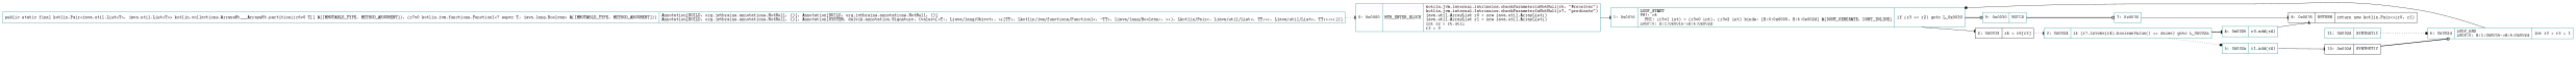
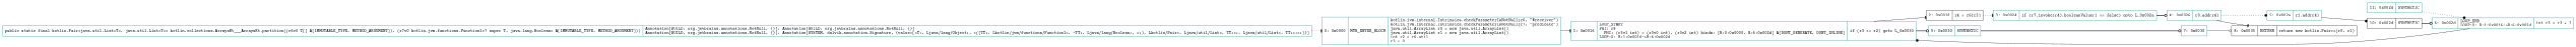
  digraph {
    fontname="Courier Prime"
    rankdir=LR
    node [color=teal fontname="Courier Prime" shape=record]
    edge [arrowhead=tee fontname="Courier Prime" style=solid]
    n1 [label="{0\:\ 0x0000|MTH_ENTER_BLOCK\l|kotlin.jvm.internal.Intrinsics.checkParameterIsNotNull(r6, \"$receiver\")\lkotlin.jvm.internal.Intrinsics.checkParameterIsNotNull(r7, \"predicate\")\ljava.util.ArrayList r0 = new java.util.ArrayList()\ljava.util.ArrayList r1 = new java.util.ArrayList()\lint r2 = r6.util\lr3 = 0\l}"]
    n2 [label="{1\:\ 0x0016|LOOP_START\lPHI: r8 \l  PHI: (r3v1 int) = (r3v0 int), (r3v2 int) binds: [B:0:0x0000, B:6:0x002d] A[DONT_GENERATE, DONT_INLINE]\lLOOP:0: B:1:0x0016\-\>B:6:0x002d\l|if (r3 \>= r2) goto L_0x0030\l}"]
    n3 [color=black label="{2\:\ 0x0018|r4 = r6[r3]\l}"]
-   n4 [label="{9\:\ 0x0030|BUILD\l}"]
+   n4 [label="{9\:\ 0x0030|SYNTHETIC\l}"]
    n5 [label="{3\:\ 0x0024|if (r7.invoke(r4).booleanValue() == false) goto L_0x002a\l}"]
    n6 [label="{7\:\ 0x0030}"]
    n7 [label="{4\:\ 0x0026|r0.add(r4)\l}"]
    n8 [label="{5\:\ 0x002a|r1.add(r4)\l}"]
    n9 [color=black label="{8\:\ 0x0035|RETURN\l|return new kotlin.Pair\<\>(r0, r1)\l}"]
    n10 [color=black label="{10\:\ 0x002d|SYNTHETIC\l}"]
    n11 [label="{11\:\ 0x002d|SYNTHETIC\l}"]
    n12 [label="{6\:\ 0x002d|LOOP_END\lLOOP:0: B:1:0x0016\-\>B:6:0x002d\l|int r3 = r3 + 1\l}"]
    n13 [label="{public static final kotlin.Pair\<java.util.List\<T\>, java.util.List\<T\>\> kotlin.collections.ArraysKt___ArraysKt.partition((r6v0 T[] A[IMMUTABLE_TYPE, METHOD_ARGUMENT]), (r7v0 kotlin.jvm.functions.Function1\<? super T, java.lang.Boolean\> A[IMMUTABLE_TYPE, METHOD_ARGUMENT]))  | Annotation[BUILD, org.jetbrains.annotations.NotNull, \{\}], Annotation[BUILD, org.jetbrains.annotations.NotNull, \{\}]\lAnnotation[BUILD, org.jetbrains.annotations.NotNull, \{\}], Annotation[SYSTEM, dalvik.annotation.Signature, \{value=[\<T:, Ljava\/lang\/Object;, \>([TT;, Lkotlin\/jvm\/functions\/Function1\<, \-TT;, Ljava\/lang\/Boolean;, \>;), Lkotlin\/Pair\<, Ljava\/util\/List\<, TT;\>;, Ljava\/util\/List\<, TT;\>;\>;]\}]\l}"]
    n1 -> n2
    n2 -> n3
    n2 -> n4 [arrowhead=odot style=bold]
    n3 -> n5 [style=dotted]
    n4 -> n6 [arrowhead=odot style=bold]
-   n5 -> n7 [style=bold]
-   n5 -> n8 [arrowhead=dot style=dotted]
-   n6 -> n9
+   n5 -> n7 [arrowhead=odot style=bold]
+   n7 -> n8 [arrowhead=dot style=dotted]
+   n6 -> n9 [arrowhead=odot]
    n7 -> n9
-   n8 -> n10
+   n8 -> n10 [arrowhead=dot]
    n10 -> n12 [arrowhead=odot style=bold]
    n11 -> n12 [arrowhead=dot style=dotted]
    n12 -> n2 [arrowhead=dot]
    n13 -> n1 [style=dotted]
  }
